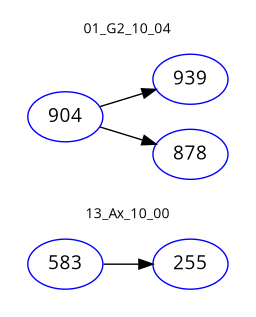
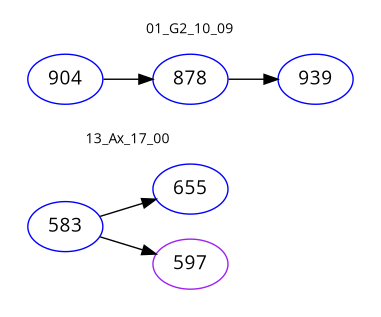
  digraph {
    fontname="Open Sans"
    rankdir=LR
    node [color=blue fontname="Open Sans"]
    edge [color=black fontname="Open Sans"]
    n1 [label=583]
-   n3 [label=255]
+   n2 [color=purple label=597]
+   n3 [label=655]
    n4 [label=904]
    n5 [label=878]
    n6 [label=939]
    subgraph cluster_1 {
      color=white
      fontsize=10
-     label="13_Ax_10_00"
+     label="13_Ax_17_00"
      n1
+     n2
      n3
    }
    subgraph cluster_2 {
      color=white
      fontsize=10
-     label="01_G2_10_04"
+     label="01_G2_10_09"
      n4
      n5
      n6
    }
+   n1 -> n2
    n1 -> n3
    n4 -> n5
-   n4 -> n6
+   n5 -> n6
  }
